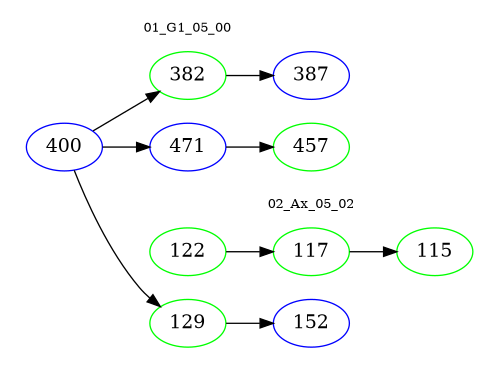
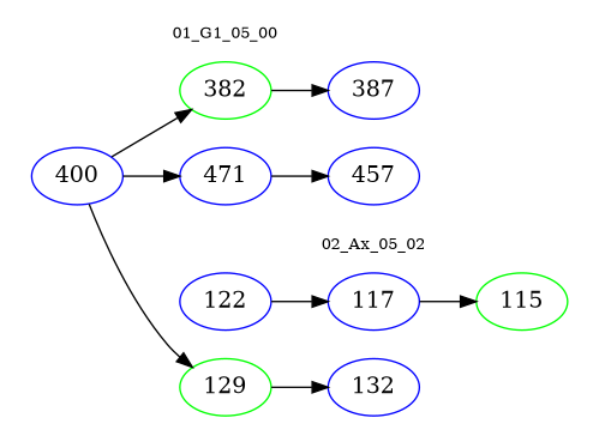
  digraph {
    rankdir=LR
    node [color=blue]
    edge [color=black]
-   n1 [color=green label=122]
-   n2 [color=green label=117]
+   n1 [label=122]
+   n2 [label=117]
    n3 [color=green label=129]
    n4 [color=green label=115]
-   n5 [label=152]
+   n5 [label=132]
    n6 [label=400]
    n7 [label=471]
    n8 [color=green label=382]
-   n9 [color=green label=457]
+   n9 [label=457]
    n10 [label=387]
    subgraph cluster_1 {
      color=white
      fontsize=10
      label="02_Ax_05_02"
      n1
      n2
      n3
      n4
      n5
    }
    subgraph cluster_2 {
      color=white
      fontsize=10
      label="01_G1_05_00"
      n6
      n7
      n8
      n9
      n10
    }
    n1 -> n2
    n2 -> n4
    n3 -> n5
    n6 -> n3
    n6 -> n7
    n6 -> n8
    n7 -> n9
    n8 -> n10
  }
